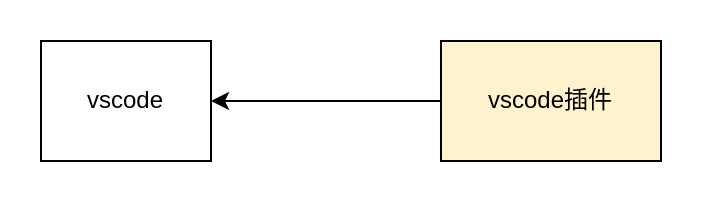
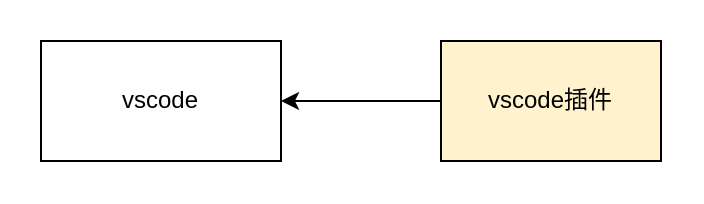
  <mxCell id="0" />
  <mxCell id="1" parent="0" />
- <mxCell id="2" value="vscode" style="rounded=0;whiteSpace=wrap;html=1;" parent="1" vertex="1"><mxGeometry x="20" y="20" width="85" height="60" as="geometry" /></mxCell>
+ <mxCell id="2" value="vscode" style="rounded=0;whiteSpace=wrap;html=1;" parent="1" vertex="1"><mxGeometry x="20" y="20" width="120" height="60" as="geometry" /></mxCell>
  <mxCell id="3" style="edgeStyle=orthogonalEdgeStyle;rounded=0;orthogonalLoop=1;jettySize=auto;html=1;exitX=0;exitY=0.5;exitDx=0;exitDy=0;entryX=1;entryY=0.5;entryDx=0;entryDy=0;" edge="1" parent="1" source="4" target="2"><mxGeometry relative="1" as="geometry" /></mxCell>
  <mxCell id="4" value="vscode插件" style="rounded=0;whiteSpace=wrap;html=1;fillColor=#fff2cc;" vertex="1" parent="1"><mxGeometry x="220" y="20" width="110" height="60" as="geometry" /></mxCell>
